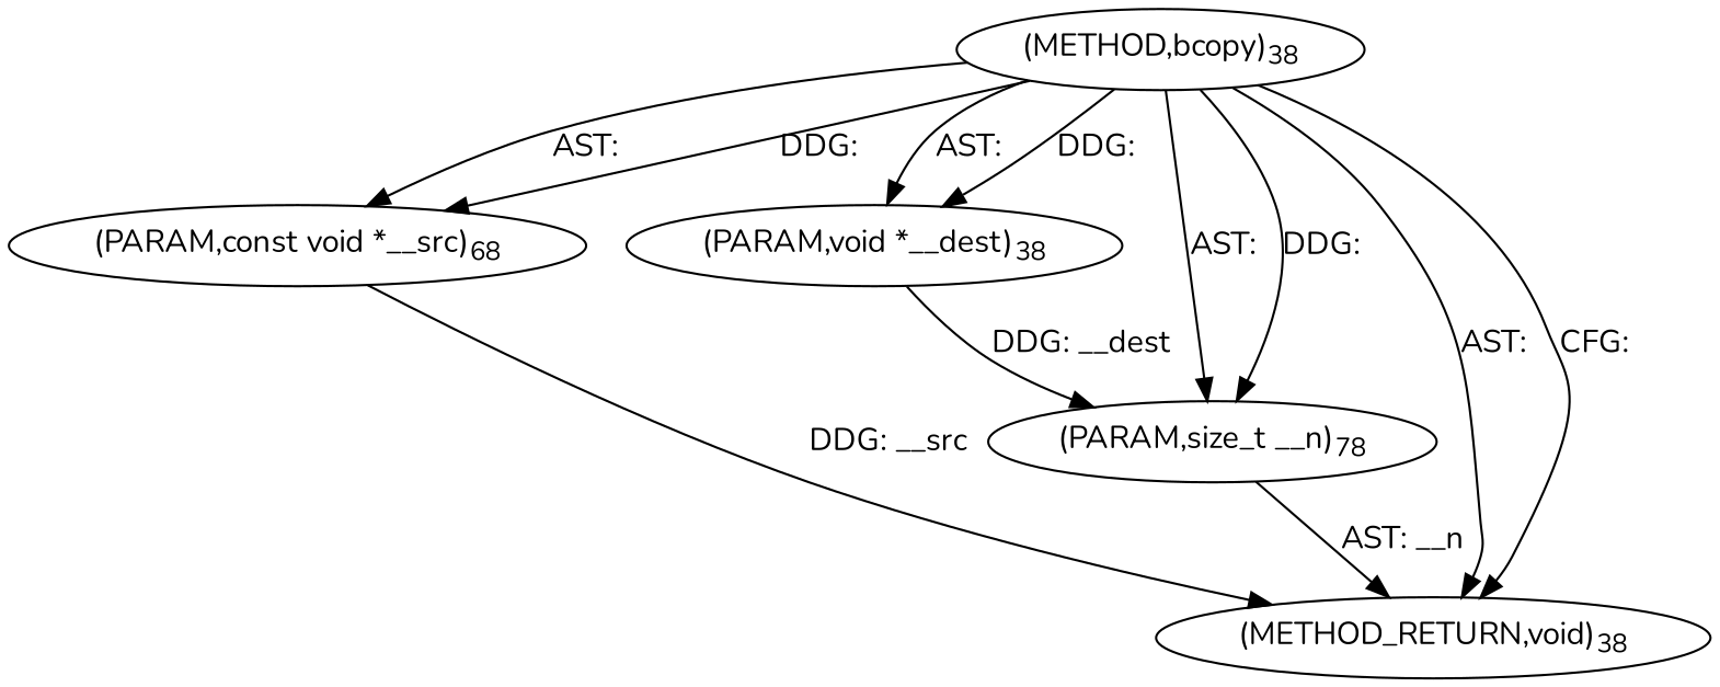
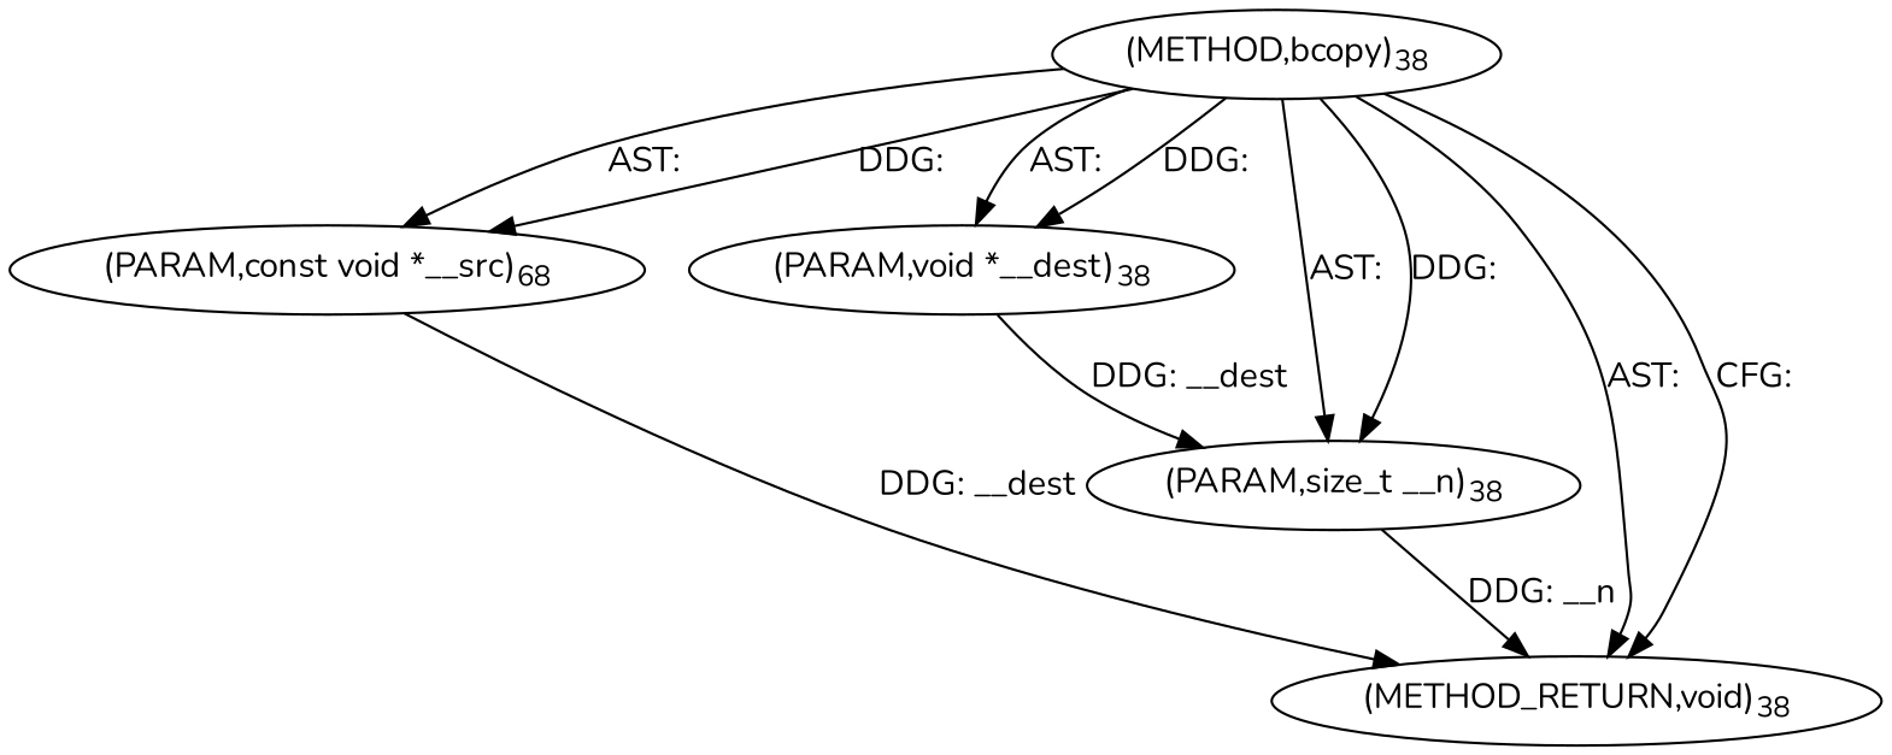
  digraph {
    fontname=Nunito
    node [fontname=Nunito]
    edge [fontname=Nunito]
    n1 [label=<(METHOD,bcopy)<SUB>38</SUB>>]
    n2 [label=<(PARAM,const void *__src)<SUB>68</SUB>>]
    n3 [label=<(PARAM,void *__dest)<SUB>38</SUB>>]
-   n4 [label=<(PARAM,size_t __n)<SUB>78</SUB>>]
+   n4 [label=<(PARAM,size_t __n)<SUB>38</SUB>>]
    n5 [label=<(METHOD_RETURN,void)<SUB>38</SUB>>]
    n1 -> n2 [label="AST: "]
    n1 -> n2 [label="DDG: "]
    n1 -> n3 [label="AST: "]
    n1 -> n3 [label="DDG: "]
    n1 -> n4 [label="AST: "]
    n1 -> n4 [label="DDG: "]
    n1 -> n5 [label="AST: "]
    n1 -> n5 [label="CFG: "]
-   n2 -> n5 [label="DDG: __src"]
+   n2 -> n5 [label="DDG: __dest"]
    n3 -> n4 [label="DDG: __dest"]
-   n4 -> n5 [label="AST: __n"]
+   n4 -> n5 [label="DDG: __n"]
  }
